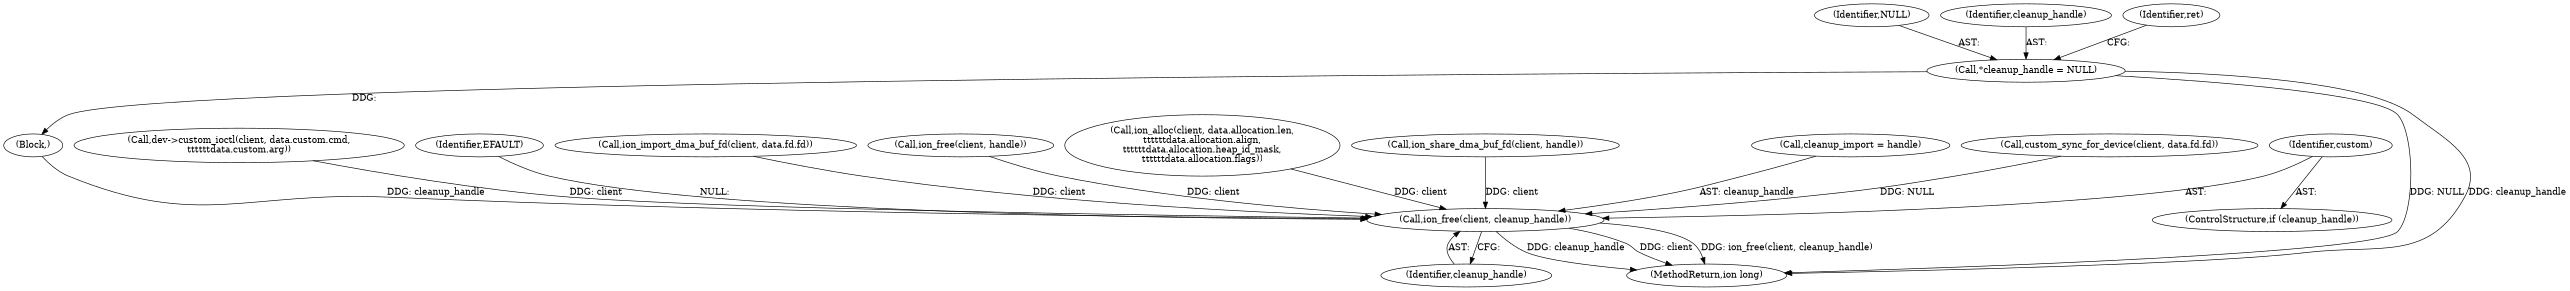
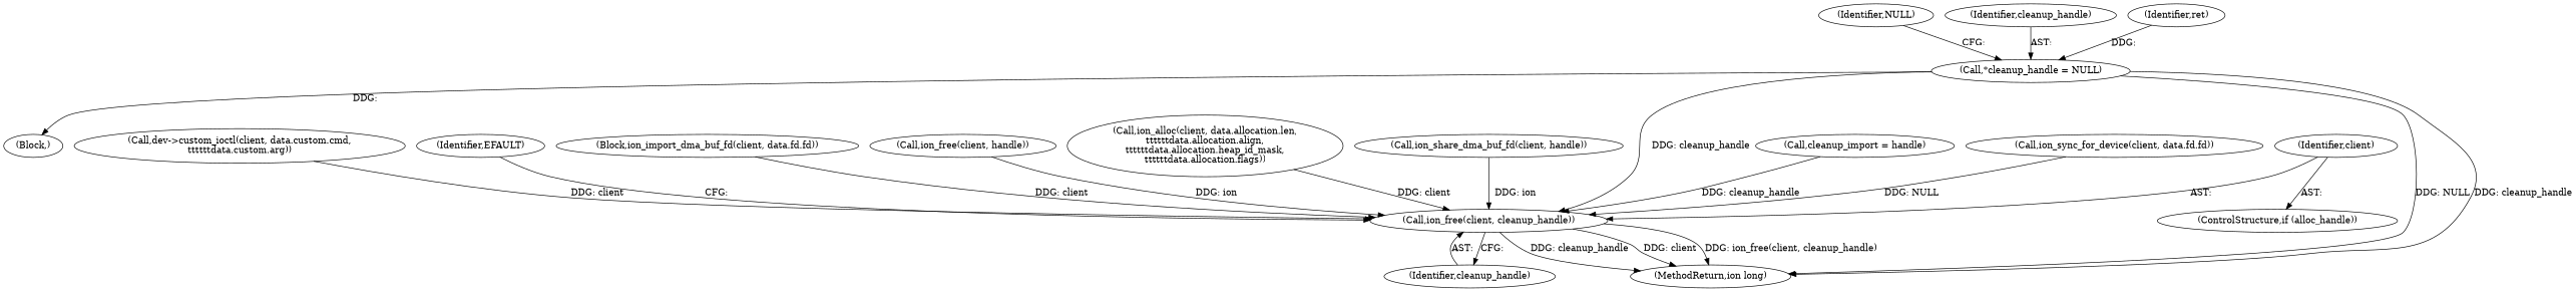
  digraph {
    n1 [label="(Call,*cleanup_handle = NULL)"]
    n2 [label="(Call,ion_free(client, cleanup_handle))"]
    n3 [label="(Block,)"]
    n4 [label="(MethodReturn,ion long)"]
    n5 [label="(Identifier,cleanup_handle)"]
    n6 [label="(Identifier,NULL)"]
-   n7 [label="(ControlStructure,if (cleanup_handle))"]
+   n7 [label="(ControlStructure,if (alloc_handle))"]
    n8 [label="(Call,dev->custom_ioctl(client, data.custom.cmd,\n\t\t\t\t\t\tdata.custom.arg))"]
    n9 [label="(Identifier,EFAULT)"]
-   n10 [label="(Call,ion_import_dma_buf_fd(client, data.fd.fd))"]
+   n10 [label="(Block,ion_import_dma_buf_fd(client, data.fd.fd))"]
    n11 [label="(Call,ion_free(client, handle))"]
    n12 [label="(Call,ion_alloc(client, data.allocation.len,\n\t\t\t\t\t\tdata.allocation.align,\n\t\t\t\t\t\tdata.allocation.heap_id_mask,\n\t\t\t\t\t\tdata.allocation.flags))"]
    n13 [label="(Identifier,cleanup_handle)"]
    n14 [label="(Identifier,ret)"]
    n15 [label="(Call,ion_share_dma_buf_fd(client, handle))"]
-   n16 [label="(Identifier,custom)"]
+   n16 [label="(Identifier,client)"]
    n17 [label="(Call,cleanup_import = handle)"]
-   n18 [label="(Call,custom_sync_for_device(client, data.fd.fd))"]
-   n3 -> n2 [label="DDG: cleanup_handle"]
+   n18 [label="(Call,ion_sync_for_device(client, data.fd.fd))"]
+   n1 -> n2 [label="DDG: cleanup_handle"]
    n1 -> n3 [label="DDG: "]
    n1 -> n4 [label="DDG: NULL"]
    n1 -> n4 [label="DDG: cleanup_handle"]
    n2 -> n4 [label="DDG: cleanup_handle"]
    n2 -> n4 [label="DDG: client"]
    n2 -> n4 [label="DDG: ion_free(client, cleanup_handle)"]
    n2 -> n5 [label="CFG: "]
    n5 -> n2 [label="AST: "]
-   n6 -> n1 [label="AST: "]
+   n6 -> n1 [label="CFG: "]
    n8 -> n2 [label="DDG: client"]
-   n9 -> n2 [label="NULL: "]
+   n9 -> n2 [label="CFG: "]
    n10 -> n2 [label="DDG: client"]
-   n11 -> n2 [label="DDG: client"]
+   n11 -> n2 [label="DDG: ion"]
    n12 -> n2 [label="DDG: client"]
    n13 -> n1 [label="AST: "]
-   n14 -> n1 [label="CFG: "]
-   n15 -> n2 [label="DDG: client"]
+   n14 -> n1 [label="DDG: "]
+   n15 -> n2 [label="DDG: ion"]
    n16 -> n2 [label="AST: "]
    n16 -> n7 [label="AST: "]
-   n17 -> n2 [label="AST: cleanup_handle"]
+   n17 -> n2 [label="DDG: cleanup_handle"]
    n18 -> n2 [label="DDG: NULL"]
  }
